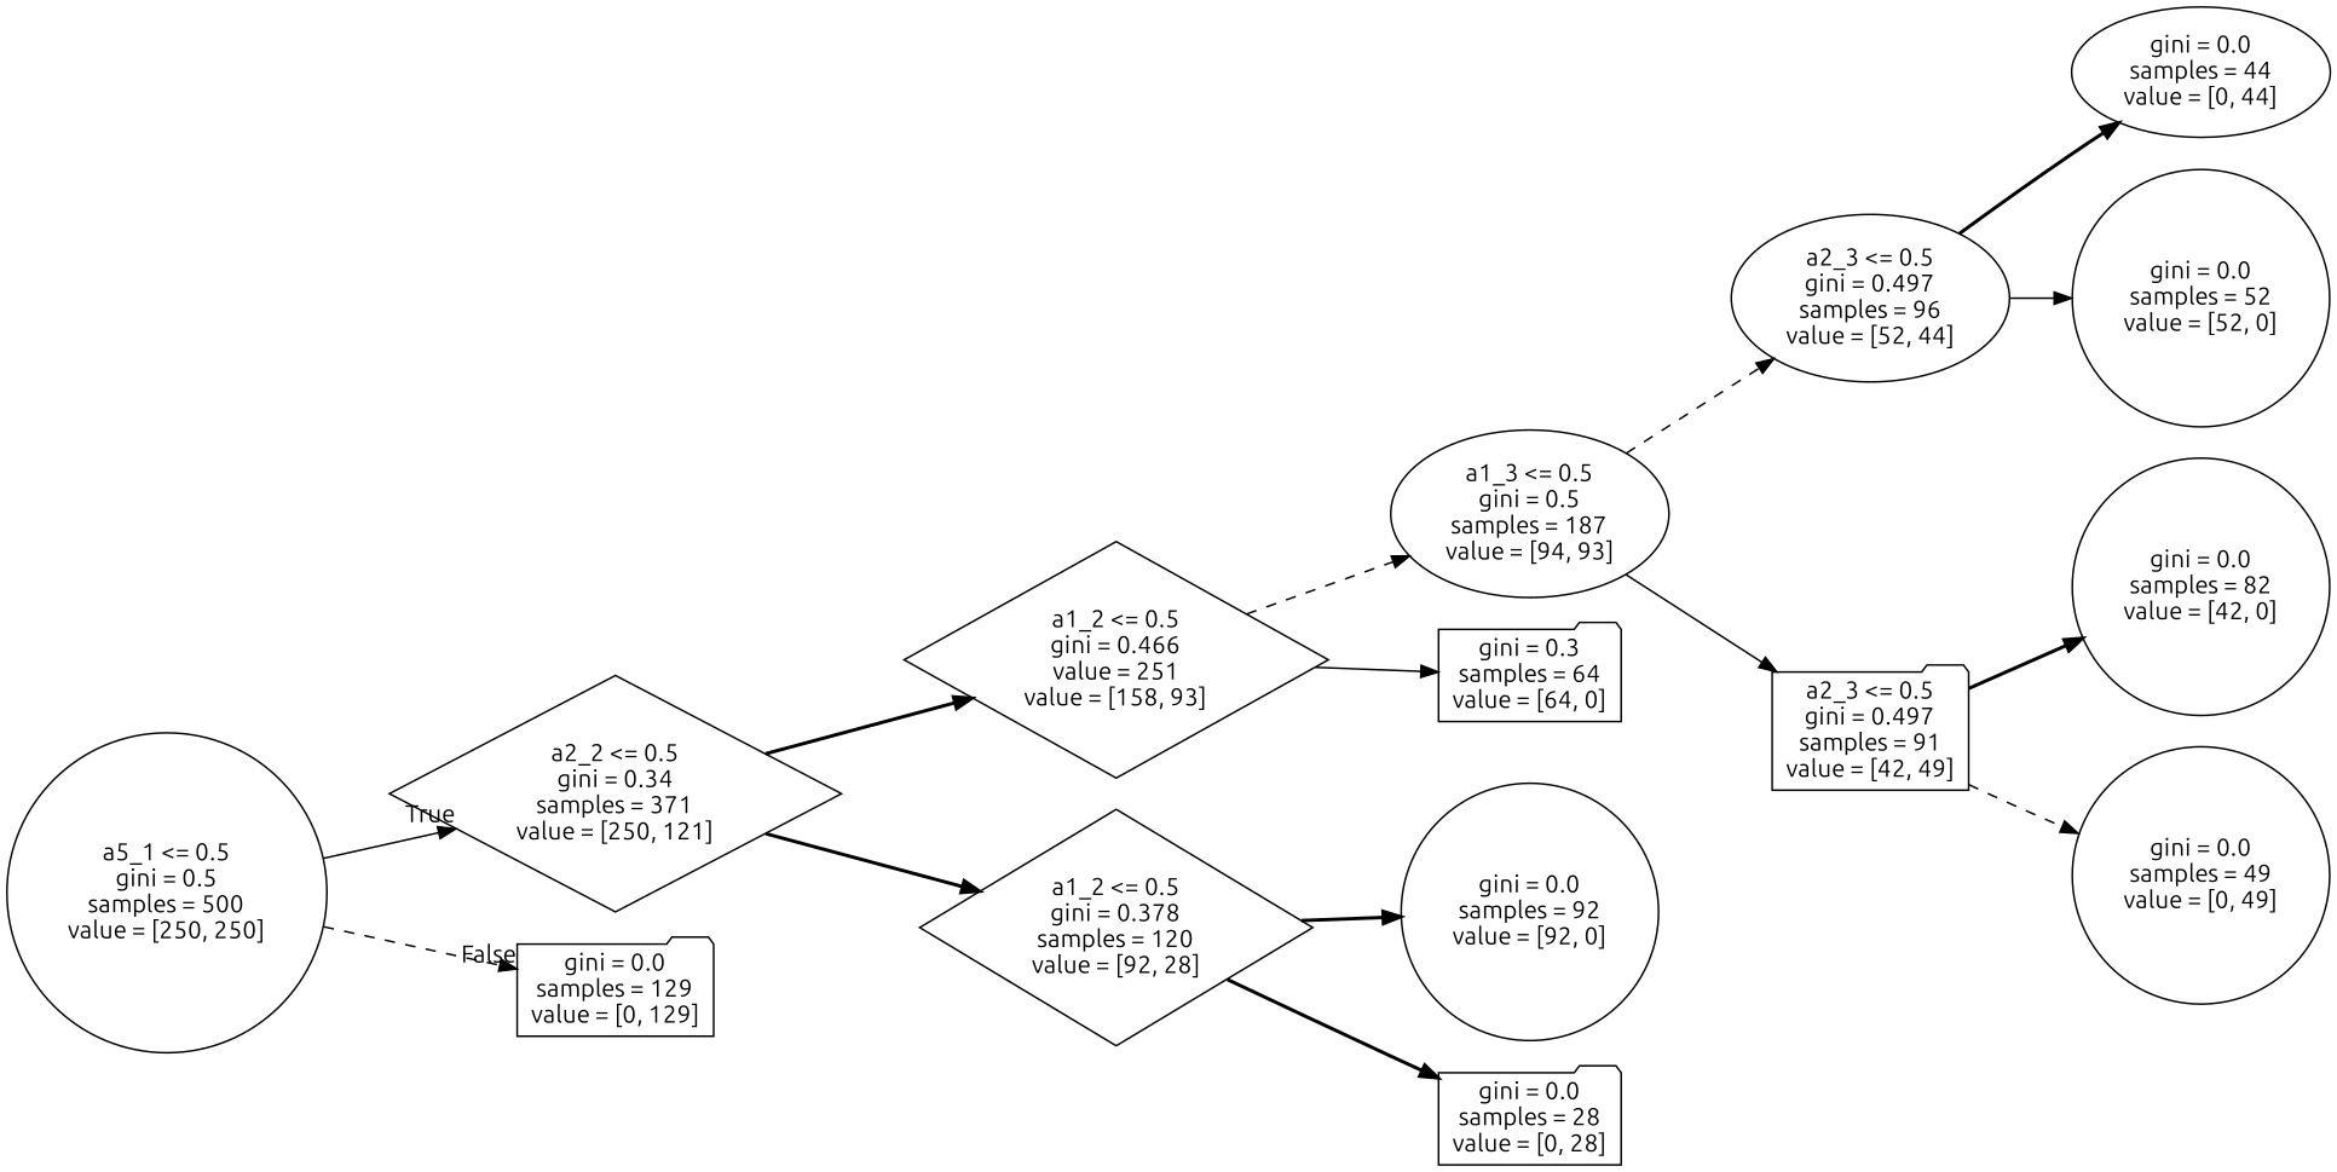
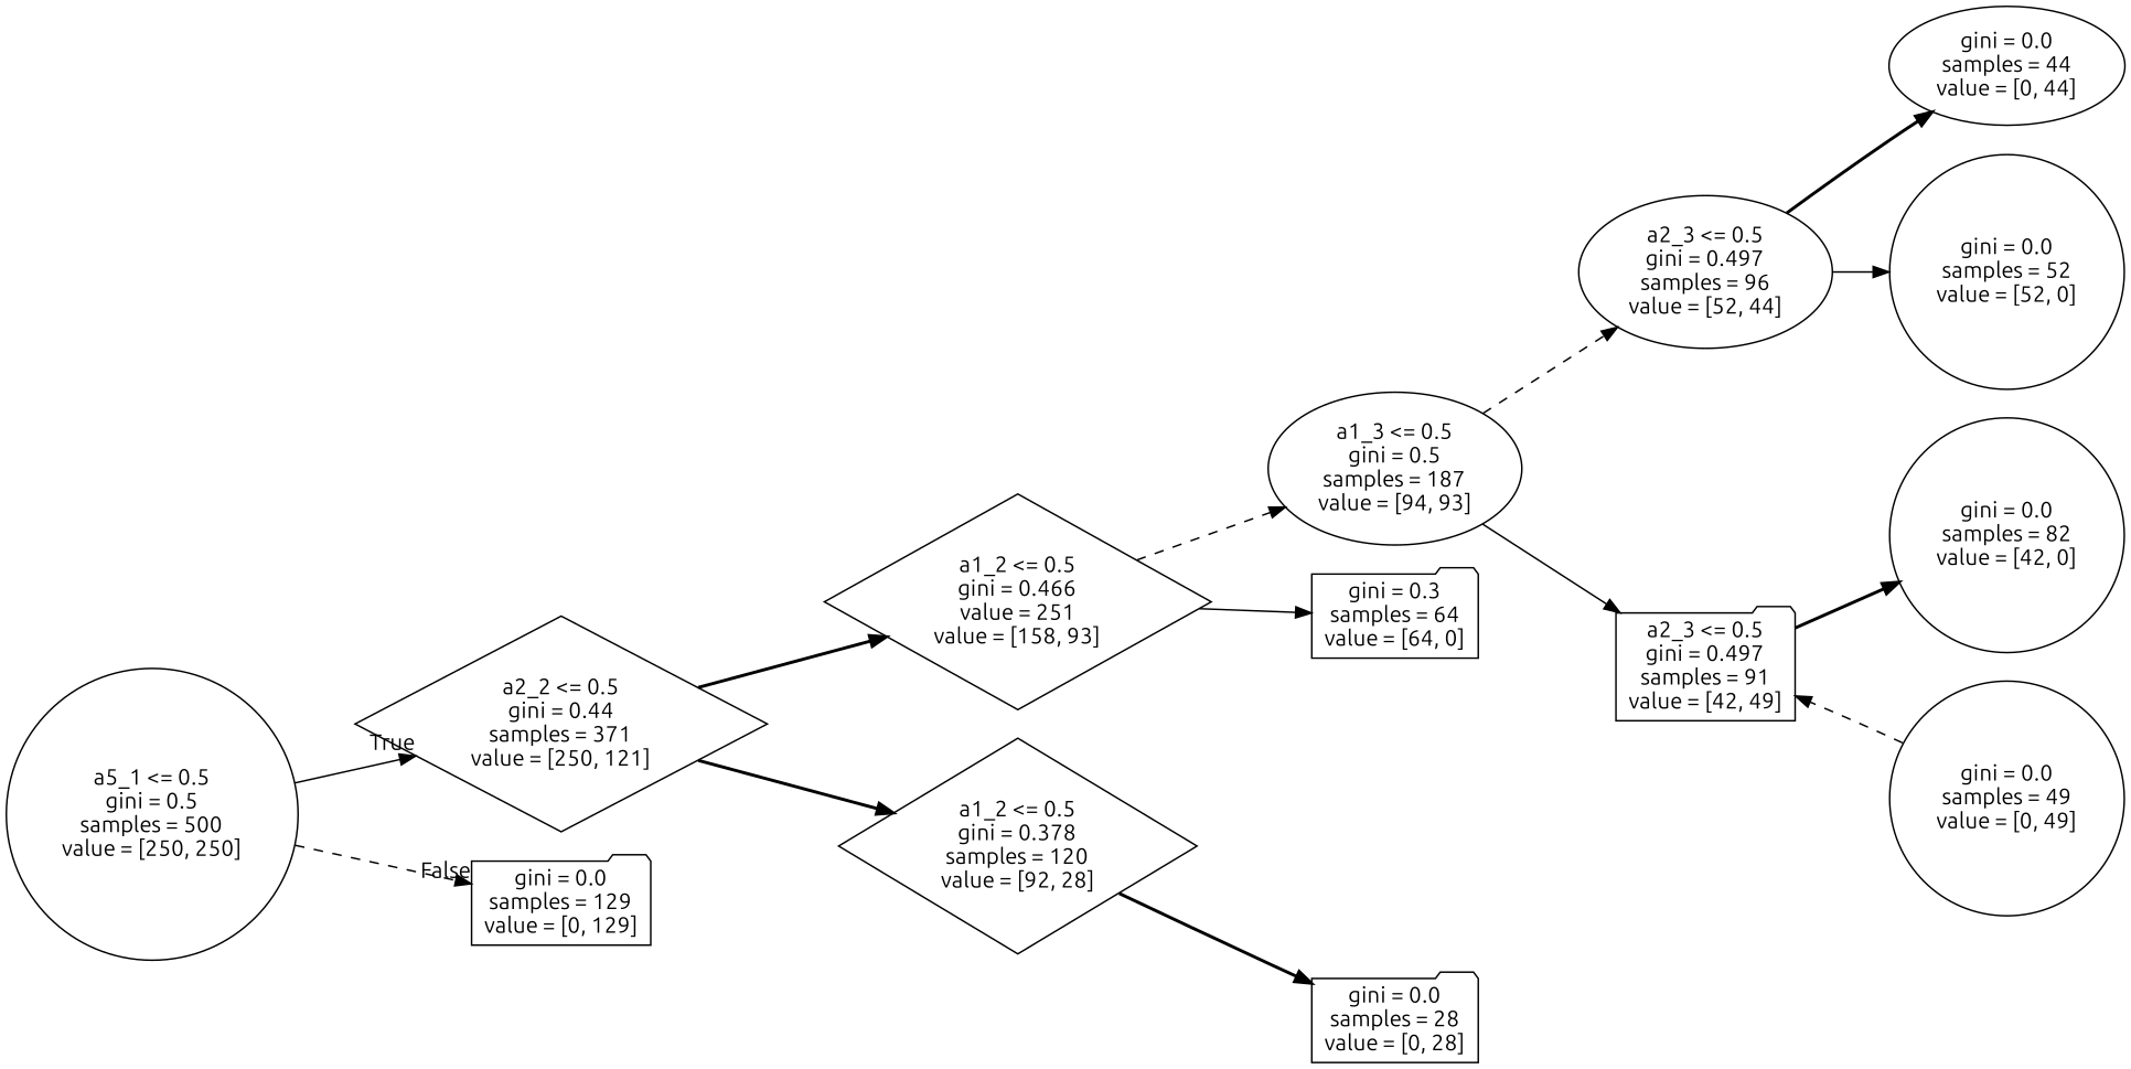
  digraph {
    fontname=Ubuntu
    rankdir=LR
    node [fontname=Ubuntu shape=circle]
    edge [fontname=Ubuntu style=bold]
    n1 [label="a5_1 <= 0.5\ngini = 0.5\nsamples = 500\nvalue = [250, 250]"]
-   n2 [label="a2_2 <= 0.5\ngini = 0.34\nsamples = 371\nvalue = [250, 121]" shape=diamond]
+   n2 [label="a2_2 <= 0.5\ngini = 0.44\nsamples = 371\nvalue = [250, 121]" shape=diamond]
    n3 [label="gini = 0.0\nsamples = 129\nvalue = [0, 129]" shape=folder]
    n4 [label="a1_2 <= 0.5\ngini = 0.466\nvalue = 251\nvalue = [158, 93]" shape=diamond]
    n5 [label="a1_2 <= 0.5\ngini = 0.378\nsamples = 120\nvalue = [92, 28]" shape=diamond]
    n6 [label="a1_3 <= 0.5\ngini = 0.5\nsamples = 187\nvalue = [94, 93]" shape=ellipse]
    n7 [label="gini = 0.3\nsamples = 64\nvalue = [64, 0]" shape=folder]
-   n8 [label="gini = 0.0\nsamples = 92\nvalue = [92, 0]"]
    n9 [label="gini = 0.0\nsamples = 28\nvalue = [0, 28]" shape=folder]
    n10 [label="a2_3 <= 0.5\ngini = 0.497\nsamples = 96\nvalue = [52, 44]" shape=ellipse]
    n11 [label="a2_3 <= 0.5\ngini = 0.497\nsamples = 91\nvalue = [42, 49]" shape=folder]
    n12 [label="gini = 0.0\nsamples = 44\nvalue = [0, 44]" shape=ellipse]
    n13 [label="gini = 0.0\nsamples = 52\nvalue = [52, 0]"]
    n14 [label="gini = 0.0\nsamples = 82\nvalue = [42, 0]"]
    n15 [label="gini = 0.0\nsamples = 49\nvalue = [0, 49]"]
    n1 -> n2 [headlabel=True labelangle=45 labeldistance=2.5 style=solid]
    n1 -> n3 [headlabel=False labelangle=-45 labeldistance=2.5 style=dashed]
    n2 -> n4
    n2 -> n5
    n4 -> n6 [style=dashed]
    n4 -> n7 [style=solid]
-   n5 -> n8
    n5 -> n9
    n6 -> n10 [style=dashed]
    n6 -> n11 [style=solid]
    n10 -> n12
    n10 -> n13 [style=solid]
    n11 -> n14
-   n11 -> n15 [style=dashed]
+   n15 -> n11 [style=dashed]
  }
